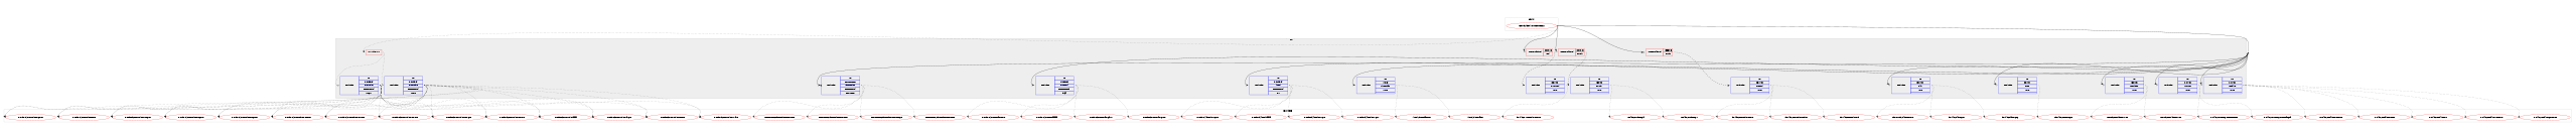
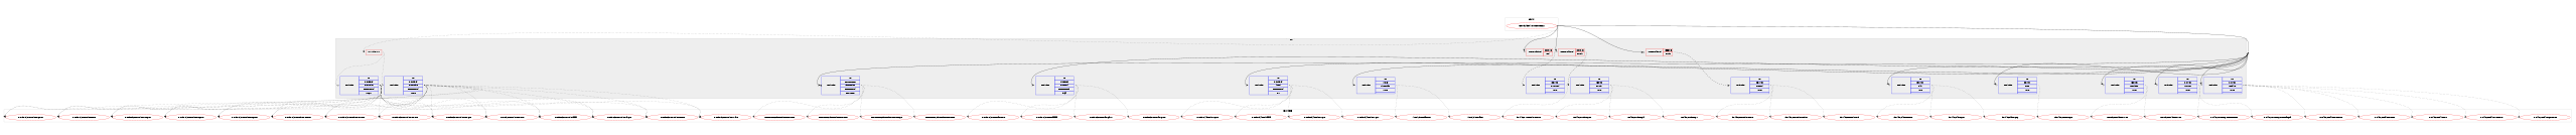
  digraph {
    compound=true
    concentrate=true
    fontname=Helvetica
    fontsize=10
    newrank=true
    rankdir=TB
    ranksep=1.5
    node [color=red fontname=Helvetica fontsize=10]
    edge [arrowhead=vee headport=w style=dotted tailport=e weight=100]
    n1 [label="net-nds/ldapvi-1.7_p20101214" width=4]
    n2 [color=blue label=<<TABLE BORDER="0" CELLBORDER="1" CELLSPACING="0" CELLPADDING="4" WIDTH="220"><TR><TD ROWSPAN="6" CELLPADDING="30">pack_dep</TD></TR><TR><TD WIDTH="110">no</TD></TR><TR><TD>sys-devel</TD></TR><TR><TD>automake</TD></TR><TR><TD>greaterequal</TD></TR><TR><TD>1.16.1</TD></TR></TABLE>> shape=none]
    n3 [color=blue label=<<TABLE BORDER="0" CELLBORDER="1" CELLSPACING="0" CELLPADDING="4" WIDTH="220"><TR><TD ROWSPAN="6" CELLPADDING="30">pack_dep</TD></TR><TR><TD WIDTH="110">no</TD></TR><TR><TD>sys-devel</TD></TR><TR><TD>automake</TD></TR><TR><TD>greaterequal</TD></TR><TR><TD>1.15.1</TD></TR></TABLE>> shape=none]
    n4 [label=<<TABLE BORDER="0" CELLBORDER="1" CELLSPACING="0" CELLPADDING="4"><TR><TD CELLPADDING="10">any_of_group</TD></TR></TABLE>> shape=none]
    n5 [color=blue label=<<TABLE BORDER="0" CELLBORDER="1" CELLSPACING="0" CELLPADDING="4" WIDTH="220"><TR><TD ROWSPAN="6" CELLPADDING="30">pack_dep</TD></TR><TR><TD WIDTH="110">no</TD></TR><TR><TD>app-portage</TD></TR><TR><TD>elt-patches</TD></TR><TR><TD>greaterequal</TD></TR><TR><TD>20170815</TD></TR></TABLE>> shape=none]
    n6 [color=blue label=<<TABLE BORDER="0" CELLBORDER="1" CELLSPACING="0" CELLPADDING="4" WIDTH="220"><TR><TD ROWSPAN="6" CELLPADDING="30">pack_dep</TD></TR><TR><TD WIDTH="110">no</TD></TR><TR><TD>sys-devel</TD></TR><TR><TD>autoconf</TD></TR><TR><TD>greaterequal</TD></TR><TR><TD>2.69</TD></TR></TABLE>> shape=none]
    n7 [color=blue label=<<TABLE BORDER="0" CELLBORDER="1" CELLSPACING="0" CELLPADDING="4" WIDTH="220"><TR><TD ROWSPAN="6" CELLPADDING="30">pack_dep</TD></TR><TR><TD WIDTH="110">no</TD></TR><TR><TD>sys-devel</TD></TR><TR><TD>libtool</TD></TR><TR><TD>greaterequal</TD></TR><TR><TD>2.4</TD></TR></TABLE>> shape=none]
    n8 [color=blue label=<<TABLE BORDER="0" CELLBORDER="1" CELLSPACING="0" CELLPADDING="4" WIDTH="220"><TR><TD ROWSPAN="6" CELLPADDING="30">pack_dep</TD></TR><TR><TD WIDTH="110">no</TD></TR><TR><TD>virtual</TD></TR><TR><TD>pkgconfig</TD></TR><TR><TD>none</TD></TR><TR><TD></TD></TR></TABLE>> shape=none]
    n9 [color=blue label=<<TABLE BORDER="0" CELLBORDER="1" CELLSPACING="0" CELLPADDING="4" WIDTH="220"><TR><TD ROWSPAN="6" CELLPADDING="30">pack_dep</TD></TR><TR><TD WIDTH="110">no</TD></TR><TR><TD>dev-libs</TD></TR><TR><TD>cyrus-sasl</TD></TR><TR><TD>none</TD></TR><TR><TD></TD></TR></TABLE>> shape=none]
    n10 [label=<<TABLE BORDER="0" CELLBORDER="1" CELLSPACING="0" CELLPADDING="4"><TR><TD ROWSPAN="3" CELLPADDING="10">use_conditional</TD></TR><TR><TD>positive</TD></TR><TR><TD>sasl</TD></TR></TABLE>> shape=none]
    n11 [color=blue label=<<TABLE BORDER="0" CELLBORDER="1" CELLSPACING="0" CELLPADDING="4" WIDTH="220"><TR><TD ROWSPAN="6" CELLPADDING="30">pack_dep</TD></TR><TR><TD WIDTH="110">no</TD></TR><TR><TD>dev-libs</TD></TR><TR><TD>openssl</TD></TR><TR><TD>none</TD></TR><TR><TD></TD></TR></TABLE>> shape=none]
    n12 [label=<<TABLE BORDER="0" CELLBORDER="1" CELLSPACING="0" CELLPADDING="4"><TR><TD ROWSPAN="3" CELLPADDING="10">use_conditional</TD></TR><TR><TD>negative</TD></TR><TR><TD>gnutls</TD></TR></TABLE>> shape=none]
    n13 [color=blue label=<<TABLE BORDER="0" CELLBORDER="1" CELLSPACING="0" CELLPADDING="4" WIDTH="220"><TR><TD ROWSPAN="6" CELLPADDING="30">pack_dep</TD></TR><TR><TD WIDTH="110">no</TD></TR><TR><TD>net-libs</TD></TR><TR><TD>gnutls</TD></TR><TR><TD>none</TD></TR><TR><TD></TD></TR></TABLE>> shape=none]
    n14 [label=<<TABLE BORDER="0" CELLBORDER="1" CELLSPACING="0" CELLPADDING="4"><TR><TD ROWSPAN="3" CELLPADDING="10">use_conditional</TD></TR><TR><TD>positive</TD></TR><TR><TD>gnutls</TD></TR></TABLE>> shape=none]
    n15 [color=blue label=<<TABLE BORDER="0" CELLBORDER="1" CELLSPACING="0" CELLPADDING="4" WIDTH="220"><TR><TD ROWSPAN="6" CELLPADDING="30">pack_dep</TD></TR><TR><TD WIDTH="110">no</TD></TR><TR><TD>dev-libs</TD></TR><TR><TD>glib</TD></TR><TR><TD>none</TD></TR><TR><TD></TD></TR></TABLE>> shape=none]
    n16 [color=blue label=<<TABLE BORDER="0" CELLBORDER="1" CELLSPACING="0" CELLPADDING="4" WIDTH="220"><TR><TD ROWSPAN="6" CELLPADDING="30">pack_dep</TD></TR><TR><TD WIDTH="110">no</TD></TR><TR><TD>dev-libs</TD></TR><TR><TD>popt</TD></TR><TR><TD>none</TD></TR><TR><TD></TD></TR></TABLE>> shape=none]
    n17 [color=blue label=<<TABLE BORDER="0" CELLBORDER="1" CELLSPACING="0" CELLPADDING="4" WIDTH="220"><TR><TD ROWSPAN="6" CELLPADDING="30">pack_dep</TD></TR><TR><TD WIDTH="110">no</TD></TR><TR><TD>net-nds</TD></TR><TR><TD>openldap</TD></TR><TR><TD>none</TD></TR><TR><TD></TD></TR></TABLE>> shape=none]
    n18 [color=blue label=<<TABLE BORDER="0" CELLBORDER="1" CELLSPACING="0" CELLPADDING="4" WIDTH="220"><TR><TD ROWSPAN="6" CELLPADDING="30">pack_dep</TD></TR><TR><TD WIDTH="110">no</TD></TR><TR><TD>sys-libs</TD></TR><TR><TD>ncurses</TD></TR><TR><TD>none</TD></TR><TR><TD></TD></TR></TABLE>> shape=none]
    n19 [color=blue label=<<TABLE BORDER="0" CELLBORDER="1" CELLSPACING="0" CELLPADDING="4" WIDTH="220"><TR><TD ROWSPAN="6" CELLPADDING="30">pack_dep</TD></TR><TR><TD WIDTH="110">no</TD></TR><TR><TD>sys-libs</TD></TR><TR><TD>readline</TD></TR><TR><TD>none</TD></TR><TR><TD></TD></TR></TABLE>> shape=none]
-   n20 [label="sys-devel/automake-1.10.3-r3" width=4]
+   n20 [label="sys-nds/automake-1.10.3-r3" width=4]
    n21 [label="sys-devel/automake-1.11.6-r3" width=4]
    n22 [label="sys-devel/automake-1.13.4-r2" width=4]
    n23 [label="sys-devel/automake-1.14.1-r2" width=4]
    n24 [label="sys-devel/automake-1.15.1-r2" width=4]
    n25 [label="sys-devel/automake-1.16.1-r1" width=4]
    n26 [label="sys-devel/automake-1.16.1-r2" width=4]
    n27 [label="sys-devel/automake-1.4_p6-r2" width=4]
    n28 [label="sys-devel/automake-1.5-r2" width=4]
    n29 [label="sys-devel/automake-1.6.3-r2" width=4]
    n30 [label="sys-devel/automake-1.7.9-r3" width=4]
    n31 [label="sys-devel/automake-1.8.5-r5" width=4]
    n32 [label="sys-devel/automake-1.9.6-r5" width=4]
    n33 [label="sys-devel/automake-9999" width=4]
    n34 [label="app-portage/elt-patches-20170317" width=4]
    n35 [label="app-portage/elt-patches-20170422" width=4]
    n36 [label="app-portage/elt-patches-20170815" width=4]
    n37 [label="app-portage/elt-patches-20170826.1" width=4]
    n38 [label="dev-libs/cyrus-sasl-2.1.27-r2" width=4]
    n39 [label="sys-devel/autoconf-2.13-r1" width=4]
    n40 [label="sys-devel/autoconf-2.64-r1" width=4]
    n41 [label="sys-devel/autoconf-2.69-r4" width=4]
    n42 [label="sys-devel/autoconf-9999" width=4]
    n43 [label="sys-devel/libtool-2.4.6-r3" width=4]
    n44 [label="sys-devel/libtool-2.4.6-r4" width=4]
    n45 [label="sys-devel/libtool-2.4.6-r5" width=4]
    n46 [label="sys-devel/libtool-9999" width=4]
    n47 [label="virtual/pkgconfig-0-r1" width=4]
    n48 [label="virtual/pkgconfig-1" width=4]
    n49 [label="dev-libs/openssl-1.0.2t-r1" width=4]
    n50 [label="dev-libs/openssl-1.1.0l" width=4]
    n51 [label="dev-libs/openssl-1.1.1d-r2" width=4]
+   n52 [label="net-libs/gnutls-3.6.10" width=4]
    n53 [label="net-libs/gnutls-3.6.7" width=4]
    n54 [label="net-libs/gnutls-3.6.9" width=4]
-   n55 [label="dev-gnutls/glib-2.58.3-r1" width=4]
+   n55 [label="dev-libs/glib-2.58.3-r1" width=4]
    n56 [label="dev-libs/glib-2.60.6" width=4]
    n57 [label="dev-libs/glib-2.60.7" width=4]
    n58 [label="dev-libs/popt-1.16-r2" width=4]
    n59 [label="net-nds/openldap-2.4.45" width=4]
    n60 [label="net-nds/openldap-2.4.48" width=4]
    n61 [label="sys-libs/ncurses-6.1_p20181020" width=4]
    n62 [label="sys-libs/ncurses-6.1_p20190609" width=4]
    n63 [label="sys-libs/readline-6.3_p8-r3" width=4]
    n64 [label="sys-libs/readline-7.0_p5-r1" width=4]
    n65 [label="sys-libs/readline-8.0" width=4]
    n66 [label="sys-libs/readline-8.0_p1" width=4]
    n67 [label="sys-libs/readline-8.0_p1-r1" width=4]
    subgraph cluster_1 {
      color=gray
      label=<<i>ebuild</i>>
      rank=same
      n1
    }
    subgraph cluster_2 {
      color=gray
      label=<<i>dependencies</i>>
      subgraph cluster_3 {
        color=gray
        fillcolor="#eeeeee"
        label=<<i>compile</i>>
        style=filled
        subgraph sub_4 {
          color=gray
          fillcolor="#eeeeee"
          label=<<i>compile</i>>
          style=filled
          n4
          subgraph sub_5 {
            color=gray
            fillcolor="#eeeeee"
            label=<<i>compile</i>>
            style=filled
            n2
          }
          subgraph sub_6 {
            color=gray
            fillcolor="#eeeeee"
            label=<<i>compile</i>>
            style=filled
            n3
          }
        }
        subgraph sub_7 {
          color=gray
          fillcolor="#eeeeee"
          label=<<i>compile</i>>
          style=filled
          n5
        }
        subgraph sub_8 {
          color=gray
          fillcolor="#eeeeee"
          label=<<i>compile</i>>
          style=filled
          n6
        }
        subgraph sub_9 {
          color=gray
          fillcolor="#eeeeee"
          label=<<i>compile</i>>
          style=filled
          n7
        }
        subgraph sub_10 {
          color=gray
          fillcolor="#eeeeee"
          label=<<i>compile</i>>
          style=filled
          n8
        }
      }
      subgraph cluster_11 {
        color=gray
        fillcolor="#eeeeee"
        label=<<i>compile and run</i>>
        style=filled
        subgraph sub_12 {
          color=gray
          fillcolor="#eeeeee"
          label=<<i>compile and run</i>>
          style=filled
          n10
          subgraph sub_13 {
            color=gray
            fillcolor="#eeeeee"
            label=<<i>compile and run</i>>
            style=filled
            n9
          }
        }
        subgraph sub_14 {
          color=gray
          fillcolor="#eeeeee"
          label=<<i>compile and run</i>>
          style=filled
          n12
          subgraph sub_15 {
            color=gray
            fillcolor="#eeeeee"
            label=<<i>compile and run</i>>
            style=filled
            n11
          }
        }
        subgraph sub_16 {
          color=gray
          fillcolor="#eeeeee"
          label=<<i>compile and run</i>>
          style=filled
          n14
          subgraph sub_17 {
            color=gray
            fillcolor="#eeeeee"
            label=<<i>compile and run</i>>
            style=filled
            n13
          }
        }
        subgraph sub_18 {
          color=gray
          fillcolor="#eeeeee"
          label=<<i>compile and run</i>>
          style=filled
          n15
        }
        subgraph sub_19 {
          color=gray
          fillcolor="#eeeeee"
          label=<<i>compile and run</i>>
          style=filled
          n16
        }
        subgraph sub_20 {
          color=gray
          fillcolor="#eeeeee"
          label=<<i>compile and run</i>>
          style=filled
          n17
        }
        subgraph sub_21 {
          color=gray
          fillcolor="#eeeeee"
          label=<<i>compile and run</i>>
          style=filled
          n18
        }
        subgraph sub_22 {
          color=gray
          fillcolor="#eeeeee"
          label=<<i>compile and run</i>>
          style=filled
          n19
        }
      }
      subgraph cluster_23 {
        color=gray
        fillcolor="#eeeeee"
        label=<<i>run</i>>
        style=filled
      }
    }
    subgraph cluster_24 {
      color=gray
      label=<<i>candidates</i>>
      rank=same
      subgraph sub_25 {
        color=black
        label=<<i>candidates</i>>
        nodesep=1
        rank=same
        n20
        n21
        n22
        n23
        n24
        n25
        n26
        n27
        n28
        n29
        n30
        n31
        n32
        n33
      }
      subgraph sub_26 {
        color=black
        label=<<i>candidates</i>>
        nodesep=1
        rank=same
        n20
        n21
        n22
        n23
        n24
        n25
        n26
        n27
        n28
        n29
        n30
        n31
        n32
        n33
      }
      subgraph sub_27 {
        color=black
        label=<<i>candidates</i>>
        nodesep=1
        rank=same
        n34
        n35
        n36
        n37
      }
      subgraph sub_28 {
        color=black
        label=<<i>candidates</i>>
        nodesep=1
        rank=same
        n38
      }
      subgraph sub_29 {
        color=black
        label=<<i>candidates</i>>
        nodesep=1
        rank=same
        n39
        n40
        n41
        n42
      }
      subgraph sub_30 {
        color=black
        label=<<i>candidates</i>>
        nodesep=1
        rank=same
        n43
        n44
        n45
        n46
      }
      subgraph sub_31 {
        color=black
        label=<<i>candidates</i>>
        nodesep=1
        rank=same
        n47
        n48
      }
      subgraph sub_32 {
        color=black
        label=<<i>candidates</i>>
        nodesep=1
        rank=same
        n49
        n50
        n51
      }
      subgraph sub_33 {
        color=black
        label=<<i>candidates</i>>
        nodesep=1
        rank=same
+       n52
        n53
        n54
      }
      subgraph sub_34 {
        color=black
        label=<<i>candidates</i>>
        nodesep=1
        rank=same
        n55
        n56
        n57
      }
      subgraph sub_35 {
        color=black
        label=<<i>candidates</i>>
        nodesep=1
        rank=same
        n58
      }
      subgraph sub_36 {
        color=black
        label=<<i>candidates</i>>
        nodesep=1
        rank=same
        n59
        n60
      }
      subgraph sub_37 {
        color=black
        label=<<i>candidates</i>>
        nodesep=1
        rank=same
        n61
        n62
      }
      subgraph sub_38 {
        color=black
        label=<<i>candidates</i>>
        nodesep=1
        rank=same
        n63
        n64
        n65
        n66
        n67
      }
    }
    n1 -> n4 [weight=20]
    n1 -> n5 [style=solid weight=20]
    n1 -> n6 [style=solid weight=20]
    n1 -> n7 [style=solid weight=20]
    n1 -> n8 [style=solid weight=20]
    n1 -> n10 [arrowhead=odotvee style=solid weight=20]
    n1 -> n12 [arrowhead=odotvee style=solid weight=20]
    n1 -> n14 [arrowhead=odotvee style=solid weight=20]
    n1 -> n15 [arrowhead=odotvee style=solid weight=20]
    n1 -> n16 [arrowhead=odotvee style=solid weight=20]
    n1 -> n17 [arrowhead=odotvee style=solid weight=20]
    n1 -> n18 [arrowhead=odotvee style=solid weight=20]
    n1 -> n19 [arrowhead=odotvee style=solid weight=20]
    n2 -> n20
    n2 -> n21
    n2 -> n22
    n2 -> n23
    n2 -> n24
    n2 -> n25
    n2 -> n26
    n2 -> n27
    n2 -> n28
    n2 -> n29
    n2 -> n30
    n2 -> n31
    n2 -> n32
    n2 -> n33
    n3 -> n20
    n3 -> n21
    n3 -> n22
    n3 -> n23
    n3 -> n24
    n3 -> n25
    n3 -> n26
    n3 -> n27
    n3 -> n28
    n3 -> n29
    n3 -> n30
    n3 -> n31
    n3 -> n32
    n3 -> n33
    n4 -> n2 [arrowhead=oinv weight=20]
    n4 -> n3 [arrowhead=oinv weight=20]
    n5 -> n34
    n5 -> n35
    n5 -> n36
    n5 -> n37
    n6 -> n39
    n6 -> n40
    n6 -> n41
    n6 -> n42
    n7 -> n43
    n7 -> n44
    n7 -> n45
    n7 -> n46
    n8 -> n47
    n8 -> n48
    n9 -> n38
    n10 -> n9 [style=dashed weight=20]
    n11 -> n49
    n11 -> n50
    n11 -> n51
    n12 -> n11 [style=dashed weight=20]
+   n13 -> n52
    n13 -> n53
    n13 -> n54
    n14 -> n13 [style=dashed weight=20]
    n15 -> n55
    n15 -> n56
    n15 -> n57
    n16 -> n58
    n17 -> n59
    n17 -> n60
    n18 -> n61
    n18 -> n62
    n19 -> n63
    n19 -> n64
    n19 -> n65
    n19 -> n66
    n19 -> n67
  }
